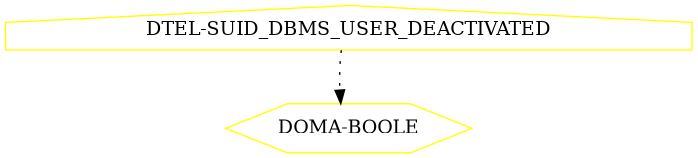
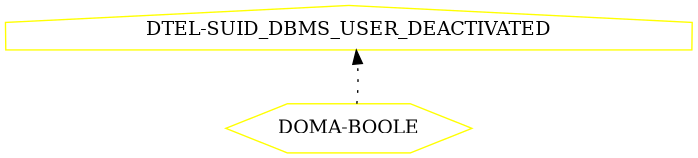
  digraph {
    node [color=yellow]
    "DTEL-SUID_DBMS_USER_DEACTIVATED" [shape=house]
    "DOMA-BOOLE" [shape=hexagon]
-   "DTEL-SUID_DBMS_USER_DEACTIVATED" -> "DOMA-BOOLE" [style=dotted]
+   "DOMA-BOOLE" -> "DTEL-SUID_DBMS_USER_DEACTIVATED" [style=dotted]
  }
